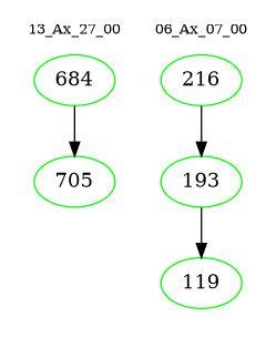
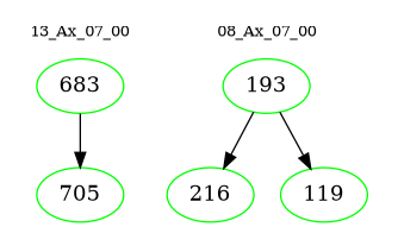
  digraph {
    node [color=green]
    edge [color=black]
-   n1 [label=684]
+   n1 [label=683]
    n2 [label=705]
    n3 [label=193]
    n4 [label=216]
    n5 [label=119]
    subgraph cluster_1 {
      color=white
      fontsize=10
-     label="13_Ax_27_00"
+     label="13_Ax_07_00"
      n1
      n2
    }
    subgraph cluster_2 {
      color=white
      fontsize=10
-     label="06_Ax_07_00"
+     label="08_Ax_07_00"
      n3
      n4
      n5
    }
    n1 -> n2
-   n4 -> n3
+   n3 -> n4
    n3 -> n5
  }
